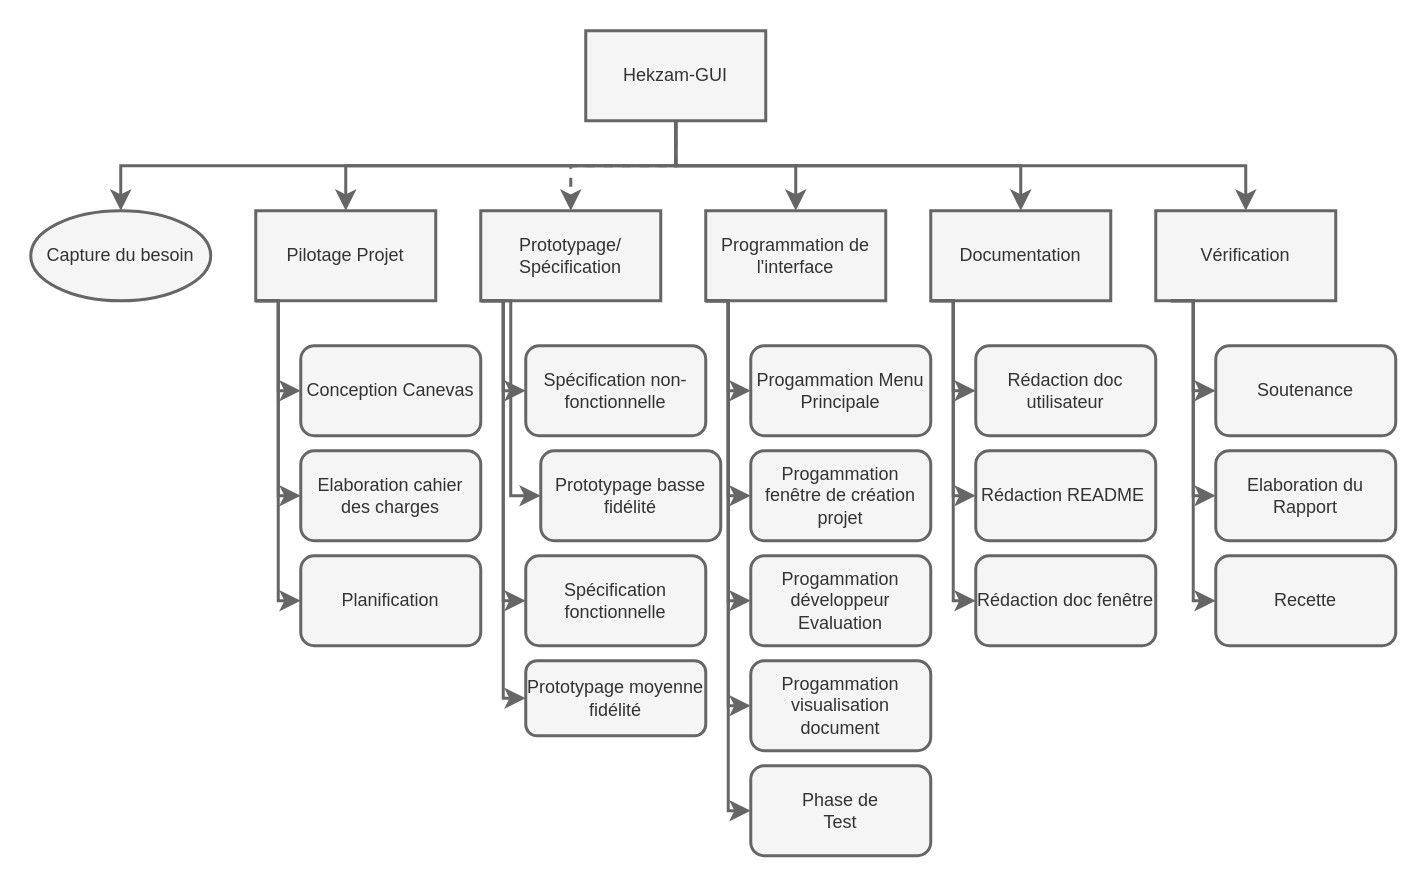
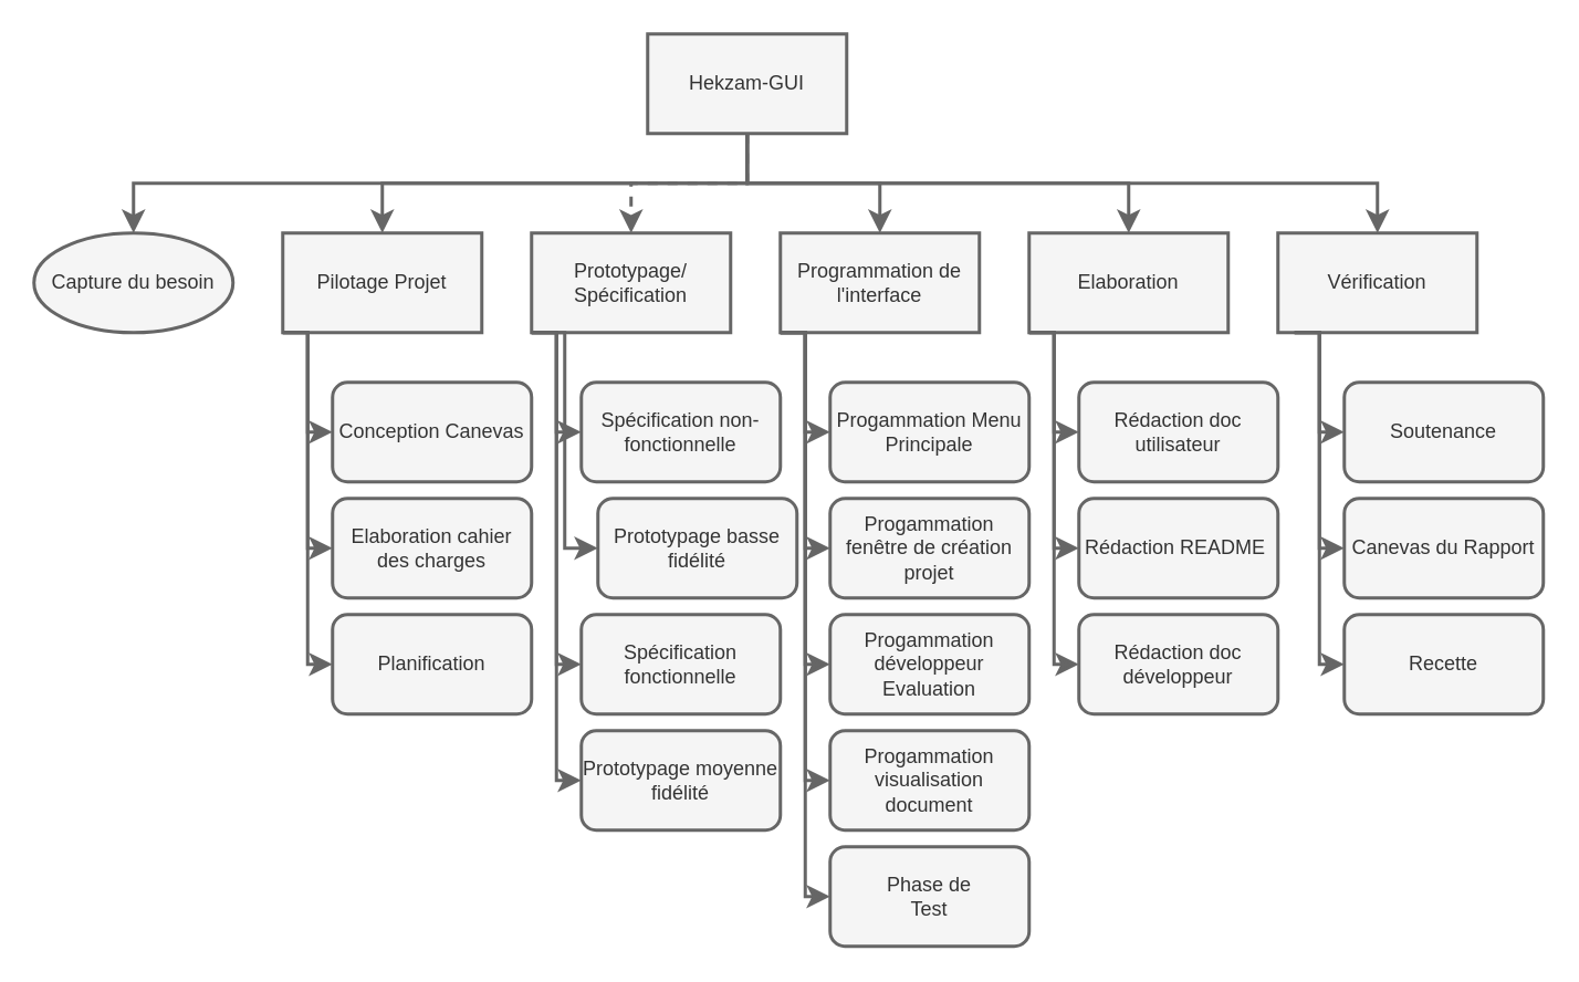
  <mxCell id="0" />
  <mxCell id="1" parent="0" />
  <mxCell id="2" value="Hekzam-GUI" style="rounded=0;whiteSpace=wrap;fillColor=#f5f5f5;fontColor=#333333;strokeColor=#666666;strokeWidth=2;html=1;" parent="1" vertex="1"><mxGeometry x="390" y="20" width="120" height="60" as="geometry" /></mxCell>
  <mxCell id="3" value="Capture du besoin" style="ellipse;whiteSpace=wrap;fillColor=#f5f5f5;fontColor=#333333;strokeColor=#666666;strokeWidth=2;html=1;" parent="1" vertex="1"><mxGeometry x="20" y="140" width="120" height="60" as="geometry" /></mxCell>
  <mxCell id="4" value="Prototypage/&lt;br&gt;Spécification" style="rounded=0;whiteSpace=wrap;fillColor=#f5f5f5;fontColor=#333333;strokeColor=#666666;strokeWidth=2;html=1;" parent="1" vertex="1"><mxGeometry x="320" y="140" width="120" height="60" as="geometry" /></mxCell>
  <mxCell id="5" value="Programmation de l&amp;#39;interface" style="rounded=0;whiteSpace=wrap;fillColor=#f5f5f5;fontColor=#333333;strokeColor=#666666;strokeWidth=2;html=1;" parent="1" vertex="1"><mxGeometry x="470" y="140" width="120" height="60" as="geometry" /></mxCell>
- <mxCell id="6" value="Documentation" style="rounded=0;whiteSpace=wrap;fillColor=#f5f5f5;fontColor=#333333;strokeColor=#666666;strokeWidth=2;html=1;" parent="1" vertex="1"><mxGeometry x="620" y="140" width="120" height="60" as="geometry" /></mxCell>
+ <mxCell id="6" value="Elaboration" style="rounded=0;whiteSpace=wrap;fillColor=#f5f5f5;fontColor=#333333;strokeColor=#666666;strokeWidth=2;html=1;" parent="1" vertex="1"><mxGeometry x="620" y="140" width="120" height="60" as="geometry" /></mxCell>
  <mxCell id="7" value="Vérification" style="rounded=0;whiteSpace=wrap;fillColor=#f5f5f5;fontColor=#333333;strokeColor=#666666;strokeWidth=2;html=1;" parent="1" vertex="1"><mxGeometry x="770" y="140" width="120" height="60" as="geometry" /></mxCell>
  <mxCell id="8" value="" style="edgeStyle=elbowEdgeStyle;elbow=vertical;endArrow=classic;curved=0;rounded=0;endSize=8;startSize=8;exitX=0.5;exitY=1;exitDx=0;exitDy=0;fillColor=#f5f5f5;strokeColor=#666666;strokeWidth=2;html=1;" parent="1" source="2" target="3" edge="1"><mxGeometry width="50" height="50" relative="1" as="geometry"><mxPoint x="500" y="370" as="sourcePoint" /><mxPoint x="550" y="320" as="targetPoint" /></mxGeometry></mxCell>
  <mxCell id="9" value="" style="edgeStyle=elbowEdgeStyle;elbow=vertical;endArrow=classic;curved=0;rounded=0;endSize=8;startSize=8;entryX=0.5;entryY=0;entryDx=0;entryDy=0;exitX=0.5;exitY=1;exitDx=0;exitDy=0;fillColor=#f5f5f5;strokeColor=#666666;strokeWidth=2;html=1;dashed=1;" parent="1" source="2" target="4" edge="1"><mxGeometry width="50" height="50" relative="1" as="geometry"><mxPoint x="520" y="80" as="sourcePoint" /><mxPoint x="240" y="150" as="targetPoint" /></mxGeometry></mxCell>
  <mxCell id="10" value="" style="edgeStyle=elbowEdgeStyle;elbow=vertical;endArrow=classic;curved=0;rounded=0;endSize=8;startSize=8;exitX=0.5;exitY=1;exitDx=0;exitDy=0;fillColor=#f5f5f5;strokeColor=#666666;strokeWidth=2;html=1;" parent="1" source="2" edge="1"><mxGeometry width="50" height="50" relative="1" as="geometry"><mxPoint x="520" y="90" as="sourcePoint" /><mxPoint x="530" y="140" as="targetPoint" /><Array as="points"><mxPoint x="530" y="110" /></Array></mxGeometry></mxCell>
  <mxCell id="11" value="" style="edgeStyle=elbowEdgeStyle;elbow=vertical;endArrow=classic;curved=0;rounded=0;endSize=8;startSize=8;entryX=0.5;entryY=0;entryDx=0;entryDy=0;exitX=0.5;exitY=1;exitDx=0;exitDy=0;fillColor=#f5f5f5;strokeColor=#666666;strokeWidth=2;html=1;" parent="1" source="2" target="6" edge="1"><mxGeometry width="50" height="50" relative="1" as="geometry"><mxPoint x="520" y="80" as="sourcePoint" /><mxPoint x="260" y="170" as="targetPoint" /></mxGeometry></mxCell>
  <mxCell id="12" value="" style="edgeStyle=elbowEdgeStyle;elbow=vertical;endArrow=classic;curved=0;rounded=0;endSize=8;startSize=8;entryX=0.5;entryY=0;entryDx=0;entryDy=0;exitX=0.5;exitY=1;exitDx=0;exitDy=0;fillColor=#f5f5f5;strokeColor=#666666;strokeWidth=2;html=1;" parent="1" source="2" target="7" edge="1"><mxGeometry width="50" height="50" relative="1" as="geometry"><mxPoint x="520" y="80" as="sourcePoint" /><mxPoint x="270" y="180" as="targetPoint" /></mxGeometry></mxCell>
  <mxCell id="13" value="Spécification non-fonctionnelle" style="rounded=1;whiteSpace=wrap;fillColor=#f5f5f5;fontColor=#333333;strokeColor=#666666;strokeWidth=2;html=1;" parent="1" vertex="1"><mxGeometry x="350" y="230" width="120" height="60" as="geometry" /></mxCell>
  <mxCell id="14" value="Prototypage basse fidélité" style="rounded=1;whiteSpace=wrap;fillColor=#f5f5f5;fontColor=#333333;strokeColor=#666666;strokeWidth=2;html=1;" parent="1" vertex="1"><mxGeometry x="360" y="300" width="120" height="60" as="geometry" /></mxCell>
  <mxCell id="15" value="Spécification fonctionnelle" style="rounded=1;whiteSpace=wrap;fillColor=#f5f5f5;fontColor=#333333;strokeColor=#666666;strokeWidth=2;html=1;" parent="1" vertex="1"><mxGeometry x="350" y="370" width="120" height="60" as="geometry" /></mxCell>
- <mxCell id="16" value="Prototypage moyenne fidélité" style="rounded=1;whiteSpace=wrap;fillColor=#f5f5f5;fontColor=#333333;strokeColor=#666666;strokeWidth=2;html=1;" parent="1" vertex="1"><mxGeometry x="350" y="440" width="120" height="50" as="geometry" /></mxCell>
+ <mxCell id="16" value="Prototypage moyenne fidélité" style="rounded=1;whiteSpace=wrap;fillColor=#f5f5f5;fontColor=#333333;strokeColor=#666666;strokeWidth=2;html=1;" parent="1" vertex="1"><mxGeometry x="350" y="440" width="120" height="60" as="geometry" /></mxCell>
  <mxCell id="17" value="Progammation Menu Principale" style="rounded=1;whiteSpace=wrap;fillColor=#f5f5f5;fontColor=#333333;strokeColor=#666666;strokeWidth=2;html=1;" parent="1" vertex="1"><mxGeometry x="500" y="230" width="120" height="60" as="geometry" /></mxCell>
  <mxCell id="18" value="Progammation fenêtre de création projet&lt;br&gt;" style="rounded=1;whiteSpace=wrap;fillColor=#f5f5f5;fontColor=#333333;strokeColor=#666666;strokeWidth=2;html=1;" parent="1" vertex="1"><mxGeometry x="500" y="300" width="120" height="60" as="geometry" /></mxCell>
  <mxCell id="19" value="Progammation développeur Evaluation&lt;br&gt;" style="rounded=1;whiteSpace=wrap;fillColor=#f5f5f5;fontColor=#333333;strokeColor=#666666;strokeWidth=2;html=1;" parent="1" vertex="1"><mxGeometry x="500" y="370" width="120" height="60" as="geometry" /></mxCell>
  <mxCell id="20" value="Progammation visualisation document" style="rounded=1;whiteSpace=wrap;fillColor=#f5f5f5;fontColor=#333333;strokeColor=#666666;strokeWidth=2;html=1;" parent="1" vertex="1"><mxGeometry x="500" y="440" width="120" height="60" as="geometry" /></mxCell>
  <mxCell id="21" value="Pilotage Projet" style="rounded=0;whiteSpace=wrap;fillColor=#f5f5f5;fontColor=#333333;strokeColor=#666666;strokeWidth=2;html=1;" parent="1" vertex="1"><mxGeometry x="170" y="140" width="120" height="60" as="geometry" /></mxCell>
  <mxCell id="22" value="" style="edgeStyle=elbowEdgeStyle;elbow=vertical;endArrow=classic;curved=0;rounded=0;endSize=8;startSize=8;exitX=0.5;exitY=1;exitDx=0;exitDy=0;entryX=0.5;entryY=0;entryDx=0;entryDy=0;fillColor=#f5f5f5;strokeColor=#666666;strokeWidth=2;html=1;" parent="1" source="2" target="21" edge="1"><mxGeometry width="50" height="50" relative="1" as="geometry"><mxPoint x="530" y="90" as="sourcePoint" /><mxPoint x="90" y="150" as="targetPoint" /></mxGeometry></mxCell>
  <mxCell id="23" value="Elaboration cahier des charges" style="rounded=1;whiteSpace=wrap;fillColor=#f5f5f5;fontColor=#333333;strokeColor=#666666;strokeWidth=2;html=1;" parent="1" vertex="1"><mxGeometry x="200" y="300" width="120" height="60" as="geometry" /></mxCell>
  <mxCell id="24" value="Conception Canevas" style="rounded=1;whiteSpace=wrap;fillColor=#f5f5f5;fontColor=#333333;strokeColor=#666666;strokeWidth=2;html=1;" parent="1" vertex="1"><mxGeometry x="200" y="230" width="120" height="60" as="geometry" /></mxCell>
  <mxCell id="25" value="Rédaction doc utilisateur" style="rounded=1;whiteSpace=wrap;fillColor=#f5f5f5;fontColor=#333333;strokeColor=#666666;strokeWidth=2;html=1;" parent="1" vertex="1"><mxGeometry x="650" y="230" width="120" height="60" as="geometry" /></mxCell>
  <mxCell id="26" value="Rédaction README " style="rounded=1;whiteSpace=wrap;fillColor=#f5f5f5;fontColor=#333333;strokeColor=#666666;strokeWidth=2;html=1;" parent="1" vertex="1"><mxGeometry x="650" y="300" width="120" height="60" as="geometry" /></mxCell>
- <mxCell id="27" value="Rédaction doc fenêtre" style="rounded=1;whiteSpace=wrap;fillColor=#f5f5f5;fontColor=#333333;strokeColor=#666666;strokeWidth=2;html=1;" parent="1" vertex="1"><mxGeometry x="650" y="370" width="120" height="60" as="geometry" /></mxCell>
+ <mxCell id="27" value="Rédaction doc développeur" style="rounded=1;whiteSpace=wrap;fillColor=#f5f5f5;fontColor=#333333;strokeColor=#666666;strokeWidth=2;html=1;" parent="1" vertex="1"><mxGeometry x="650" y="370" width="120" height="60" as="geometry" /></mxCell>
  <mxCell id="28" value="" style="edgeStyle=elbowEdgeStyle;elbow=horizontal;endArrow=classic;curved=0;rounded=0;endSize=8;startSize=8;exitX=0;exitY=1;exitDx=0;exitDy=0;entryX=0;entryY=0.5;entryDx=0;entryDy=0;fillColor=#f5f5f5;strokeColor=#666666;strokeWidth=2;html=1;" parent="1" source="4" target="14" edge="1"><mxGeometry width="50" height="50" relative="1" as="geometry"><mxPoint x="450" y="390" as="sourcePoint" /><mxPoint x="350" y="340" as="targetPoint" /><Array as="points" /></mxGeometry></mxCell>
  <mxCell id="29" value="" style="edgeStyle=elbowEdgeStyle;elbow=horizontal;endArrow=classic;curved=0;rounded=0;endSize=8;startSize=8;exitX=0;exitY=1;exitDx=0;exitDy=0;entryX=0;entryY=0.5;entryDx=0;entryDy=0;fillColor=#f5f5f5;strokeColor=#666666;strokeWidth=2;html=1;" parent="1" target="15" edge="1"><mxGeometry width="50" height="50" relative="1" as="geometry"><mxPoint x="320" y="200" as="sourcePoint" /><mxPoint x="350" y="340" as="targetPoint" /><Array as="points" /></mxGeometry></mxCell>
  <mxCell id="30" value="" style="edgeStyle=elbowEdgeStyle;elbow=horizontal;endArrow=classic;curved=0;rounded=0;endSize=8;startSize=8;exitX=0;exitY=1;exitDx=0;exitDy=0;entryX=0;entryY=0.5;entryDx=0;entryDy=0;fillColor=#f5f5f5;strokeColor=#666666;strokeWidth=2;html=1;" parent="1" target="16" edge="1"><mxGeometry width="50" height="50" relative="1" as="geometry"><mxPoint x="320" y="200" as="sourcePoint" /><mxPoint x="350" y="340" as="targetPoint" /><Array as="points" /></mxGeometry></mxCell>
  <mxCell id="31" value="" style="edgeStyle=elbowEdgeStyle;elbow=horizontal;endArrow=classic;curved=0;rounded=0;endSize=8;startSize=8;exitX=0;exitY=1;exitDx=0;exitDy=0;entryX=0;entryY=0.5;entryDx=0;entryDy=0;fillColor=#f5f5f5;strokeColor=#666666;strokeWidth=2;html=1;" parent="1" target="13" edge="1"><mxGeometry width="50" height="50" relative="1" as="geometry"><mxPoint x="320" y="200" as="sourcePoint" /><mxPoint x="350" y="340" as="targetPoint" /><Array as="points" /></mxGeometry></mxCell>
  <mxCell id="32" value="" style="edgeStyle=elbowEdgeStyle;elbow=horizontal;endArrow=classic;curved=0;rounded=0;endSize=8;startSize=8;exitX=0;exitY=1;exitDx=0;exitDy=0;entryX=0;entryY=0.5;entryDx=0;entryDy=0;fillColor=#f5f5f5;strokeColor=#666666;strokeWidth=2;html=1;" parent="1" edge="1"><mxGeometry width="50" height="50" relative="1" as="geometry"><mxPoint x="470" y="200" as="sourcePoint" /><mxPoint x="500" y="330" as="targetPoint" /><Array as="points" /></mxGeometry></mxCell>
  <mxCell id="33" value="" style="edgeStyle=elbowEdgeStyle;elbow=horizontal;endArrow=classic;curved=0;rounded=0;endSize=8;startSize=8;exitX=0;exitY=1;exitDx=0;exitDy=0;entryX=0;entryY=0.5;entryDx=0;entryDy=0;fillColor=#f5f5f5;strokeColor=#666666;strokeWidth=2;html=1;" parent="1" edge="1"><mxGeometry width="50" height="50" relative="1" as="geometry"><mxPoint x="470" y="200" as="sourcePoint" /><mxPoint x="500" y="400" as="targetPoint" /><Array as="points" /></mxGeometry></mxCell>
  <mxCell id="34" value="" style="edgeStyle=elbowEdgeStyle;elbow=horizontal;endArrow=classic;curved=0;rounded=0;endSize=8;startSize=8;exitX=0;exitY=1;exitDx=0;exitDy=0;entryX=0;entryY=0.5;entryDx=0;entryDy=0;fillColor=#f5f5f5;strokeColor=#666666;strokeWidth=2;html=1;" parent="1" edge="1"><mxGeometry width="50" height="50" relative="1" as="geometry"><mxPoint x="470" y="200" as="sourcePoint" /><mxPoint x="500" y="470" as="targetPoint" /><Array as="points" /></mxGeometry></mxCell>
  <mxCell id="35" value="" style="edgeStyle=elbowEdgeStyle;elbow=horizontal;endArrow=classic;curved=0;rounded=0;endSize=8;startSize=8;exitX=0;exitY=1;exitDx=0;exitDy=0;entryX=0;entryY=0.5;entryDx=0;entryDy=0;fillColor=#f5f5f5;strokeColor=#666666;strokeWidth=2;html=1;" parent="1" edge="1"><mxGeometry width="50" height="50" relative="1" as="geometry"><mxPoint x="470" y="200" as="sourcePoint" /><mxPoint x="500" y="260" as="targetPoint" /><Array as="points" /></mxGeometry></mxCell>
  <mxCell id="36" value="" style="edgeStyle=elbowEdgeStyle;elbow=horizontal;endArrow=classic;curved=0;rounded=0;endSize=8;startSize=8;exitX=0;exitY=1;exitDx=0;exitDy=0;entryX=0;entryY=0.5;entryDx=0;entryDy=0;fillColor=#f5f5f5;strokeColor=#666666;strokeWidth=2;html=1;" parent="1" edge="1"><mxGeometry width="50" height="50" relative="1" as="geometry"><mxPoint x="620" y="200" as="sourcePoint" /><mxPoint x="650" y="330" as="targetPoint" /><Array as="points" /></mxGeometry></mxCell>
  <mxCell id="37" value="" style="edgeStyle=elbowEdgeStyle;elbow=horizontal;endArrow=classic;curved=0;rounded=0;endSize=8;startSize=8;exitX=0;exitY=1;exitDx=0;exitDy=0;entryX=0;entryY=0.5;entryDx=0;entryDy=0;fillColor=#f5f5f5;strokeColor=#666666;strokeWidth=2;html=1;" parent="1" edge="1"><mxGeometry width="50" height="50" relative="1" as="geometry"><mxPoint x="620" y="200" as="sourcePoint" /><mxPoint x="650" y="400" as="targetPoint" /><Array as="points" /></mxGeometry></mxCell>
  <mxCell id="38" value="" style="edgeStyle=elbowEdgeStyle;elbow=horizontal;endArrow=classic;curved=0;rounded=0;endSize=8;startSize=8;exitX=0;exitY=1;exitDx=0;exitDy=0;entryX=0;entryY=0.5;entryDx=0;entryDy=0;fillColor=#f5f5f5;strokeColor=#666666;strokeWidth=2;html=1;" parent="1" edge="1"><mxGeometry width="50" height="50" relative="1" as="geometry"><mxPoint x="620" y="200" as="sourcePoint" /><mxPoint x="650" y="260" as="targetPoint" /><Array as="points" /></mxGeometry></mxCell>
  <mxCell id="39" value="" style="edgeStyle=elbowEdgeStyle;elbow=horizontal;endArrow=classic;curved=0;rounded=0;endSize=8;startSize=8;exitX=0;exitY=1;exitDx=0;exitDy=0;entryX=0;entryY=0.5;entryDx=0;entryDy=0;fillColor=#f5f5f5;strokeColor=#666666;strokeWidth=2;html=1;" parent="1" edge="1"><mxGeometry width="50" height="50" relative="1" as="geometry"><mxPoint x="170" y="200" as="sourcePoint" /><mxPoint x="200" y="330" as="targetPoint" /><Array as="points" /></mxGeometry></mxCell>
  <mxCell id="40" value="" style="edgeStyle=elbowEdgeStyle;elbow=horizontal;endArrow=classic;curved=0;rounded=0;endSize=8;startSize=8;exitX=0;exitY=1;exitDx=0;exitDy=0;entryX=0;entryY=0.5;entryDx=0;entryDy=0;fillColor=#f5f5f5;strokeColor=#666666;strokeWidth=2;html=1;" parent="1" edge="1"><mxGeometry width="50" height="50" relative="1" as="geometry"><mxPoint x="170" y="200" as="sourcePoint" /><mxPoint x="200" y="260" as="targetPoint" /><Array as="points" /></mxGeometry></mxCell>
  <mxCell id="41" value="Soutenance" style="rounded=1;whiteSpace=wrap;fillColor=#f5f5f5;fontColor=#333333;strokeColor=#666666;strokeWidth=2;html=1;" parent="1" vertex="1"><mxGeometry x="810" y="230" width="120" height="60" as="geometry" /></mxCell>
- <mxCell id="42" value="Elaboration du Rapport" style="rounded=1;whiteSpace=wrap;fillColor=#f5f5f5;fontColor=#333333;strokeColor=#666666;strokeWidth=2;html=1;" parent="1" vertex="1"><mxGeometry x="810" y="300" width="120" height="60" as="geometry" /></mxCell>
+ <mxCell id="42" value="Canevas du Rapport" style="rounded=1;whiteSpace=wrap;fillColor=#f5f5f5;fontColor=#333333;strokeColor=#666666;strokeWidth=2;html=1;" parent="1" vertex="1"><mxGeometry x="810" y="300" width="120" height="60" as="geometry" /></mxCell>
  <mxCell id="43" value="Recette" style="rounded=1;whiteSpace=wrap;fillColor=#f5f5f5;fontColor=#333333;strokeColor=#666666;strokeWidth=2;html=1;" parent="1" vertex="1"><mxGeometry x="810" y="370" width="120" height="60" as="geometry" /></mxCell>
  <mxCell id="44" value="" style="edgeStyle=elbowEdgeStyle;elbow=horizontal;endArrow=classic;curved=0;rounded=0;endSize=8;startSize=8;exitX=0;exitY=1;exitDx=0;exitDy=0;entryX=0;entryY=0.5;entryDx=0;entryDy=0;fillColor=#f5f5f5;strokeColor=#666666;strokeWidth=2;html=1;" parent="1" edge="1"><mxGeometry width="50" height="50" relative="1" as="geometry"><mxPoint x="780" y="200" as="sourcePoint" /><mxPoint x="810" y="330" as="targetPoint" /><Array as="points" /></mxGeometry></mxCell>
  <mxCell id="45" value="" style="edgeStyle=elbowEdgeStyle;elbow=horizontal;endArrow=classic;curved=0;rounded=0;endSize=8;startSize=8;exitX=0;exitY=1;exitDx=0;exitDy=0;entryX=0;entryY=0.5;entryDx=0;entryDy=0;fillColor=#f5f5f5;strokeColor=#666666;strokeWidth=2;html=1;" parent="1" edge="1"><mxGeometry width="50" height="50" relative="1" as="geometry"><mxPoint x="780" y="200" as="sourcePoint" /><mxPoint x="810" y="400" as="targetPoint" /><Array as="points" /></mxGeometry></mxCell>
  <mxCell id="46" value="" style="edgeStyle=elbowEdgeStyle;elbow=horizontal;endArrow=classic;curved=0;rounded=0;endSize=8;startSize=8;exitX=0;exitY=1;exitDx=0;exitDy=0;entryX=0;entryY=0.5;entryDx=0;entryDy=0;fillColor=#f5f5f5;strokeColor=#666666;strokeWidth=2;html=1;" parent="1" edge="1"><mxGeometry width="50" height="50" relative="1" as="geometry"><mxPoint x="780" y="200" as="sourcePoint" /><mxPoint x="810" y="260" as="targetPoint" /><Array as="points" /></mxGeometry></mxCell>
  <mxCell id="47" value="Planification" style="rounded=1;whiteSpace=wrap;fillColor=#f5f5f5;fontColor=#333333;strokeColor=#666666;strokeWidth=2;html=1;" parent="1" vertex="1"><mxGeometry x="200" y="370" width="120" height="60" as="geometry" /></mxCell>
  <mxCell id="48" value="" style="edgeStyle=elbowEdgeStyle;elbow=horizontal;endArrow=classic;curved=0;rounded=0;endSize=8;startSize=8;exitX=0;exitY=1;exitDx=0;exitDy=0;entryX=0;entryY=0.5;entryDx=0;entryDy=0;fillColor=#f5f5f5;strokeColor=#666666;strokeWidth=2;html=1;" parent="1" target="47" edge="1"><mxGeometry width="50" height="50" relative="1" as="geometry"><mxPoint x="170" y="200" as="sourcePoint" /><mxPoint x="200" y="330" as="targetPoint" /><Array as="points" /></mxGeometry></mxCell>
  <mxCell id="49" value="Phase de&lt;br&gt;Test" style="rounded=1;whiteSpace=wrap;fillColor=#f5f5f5;fontColor=#333333;strokeColor=#666666;strokeWidth=2;html=1;" parent="1" vertex="1"><mxGeometry x="500" y="510" width="120" height="60" as="geometry" /></mxCell>
  <mxCell id="50" value="" style="edgeStyle=elbowEdgeStyle;elbow=horizontal;endArrow=classic;curved=0;rounded=0;endSize=8;startSize=8;exitX=0;exitY=1;exitDx=0;exitDy=0;fillColor=#f5f5f5;strokeColor=#666666;strokeWidth=2;html=1;" parent="1" target="49" edge="1"><mxGeometry width="50" height="50" relative="1" as="geometry"><mxPoint x="470" y="200" as="sourcePoint" /><mxPoint x="500" y="470" as="targetPoint" /><Array as="points" /></mxGeometry></mxCell>
